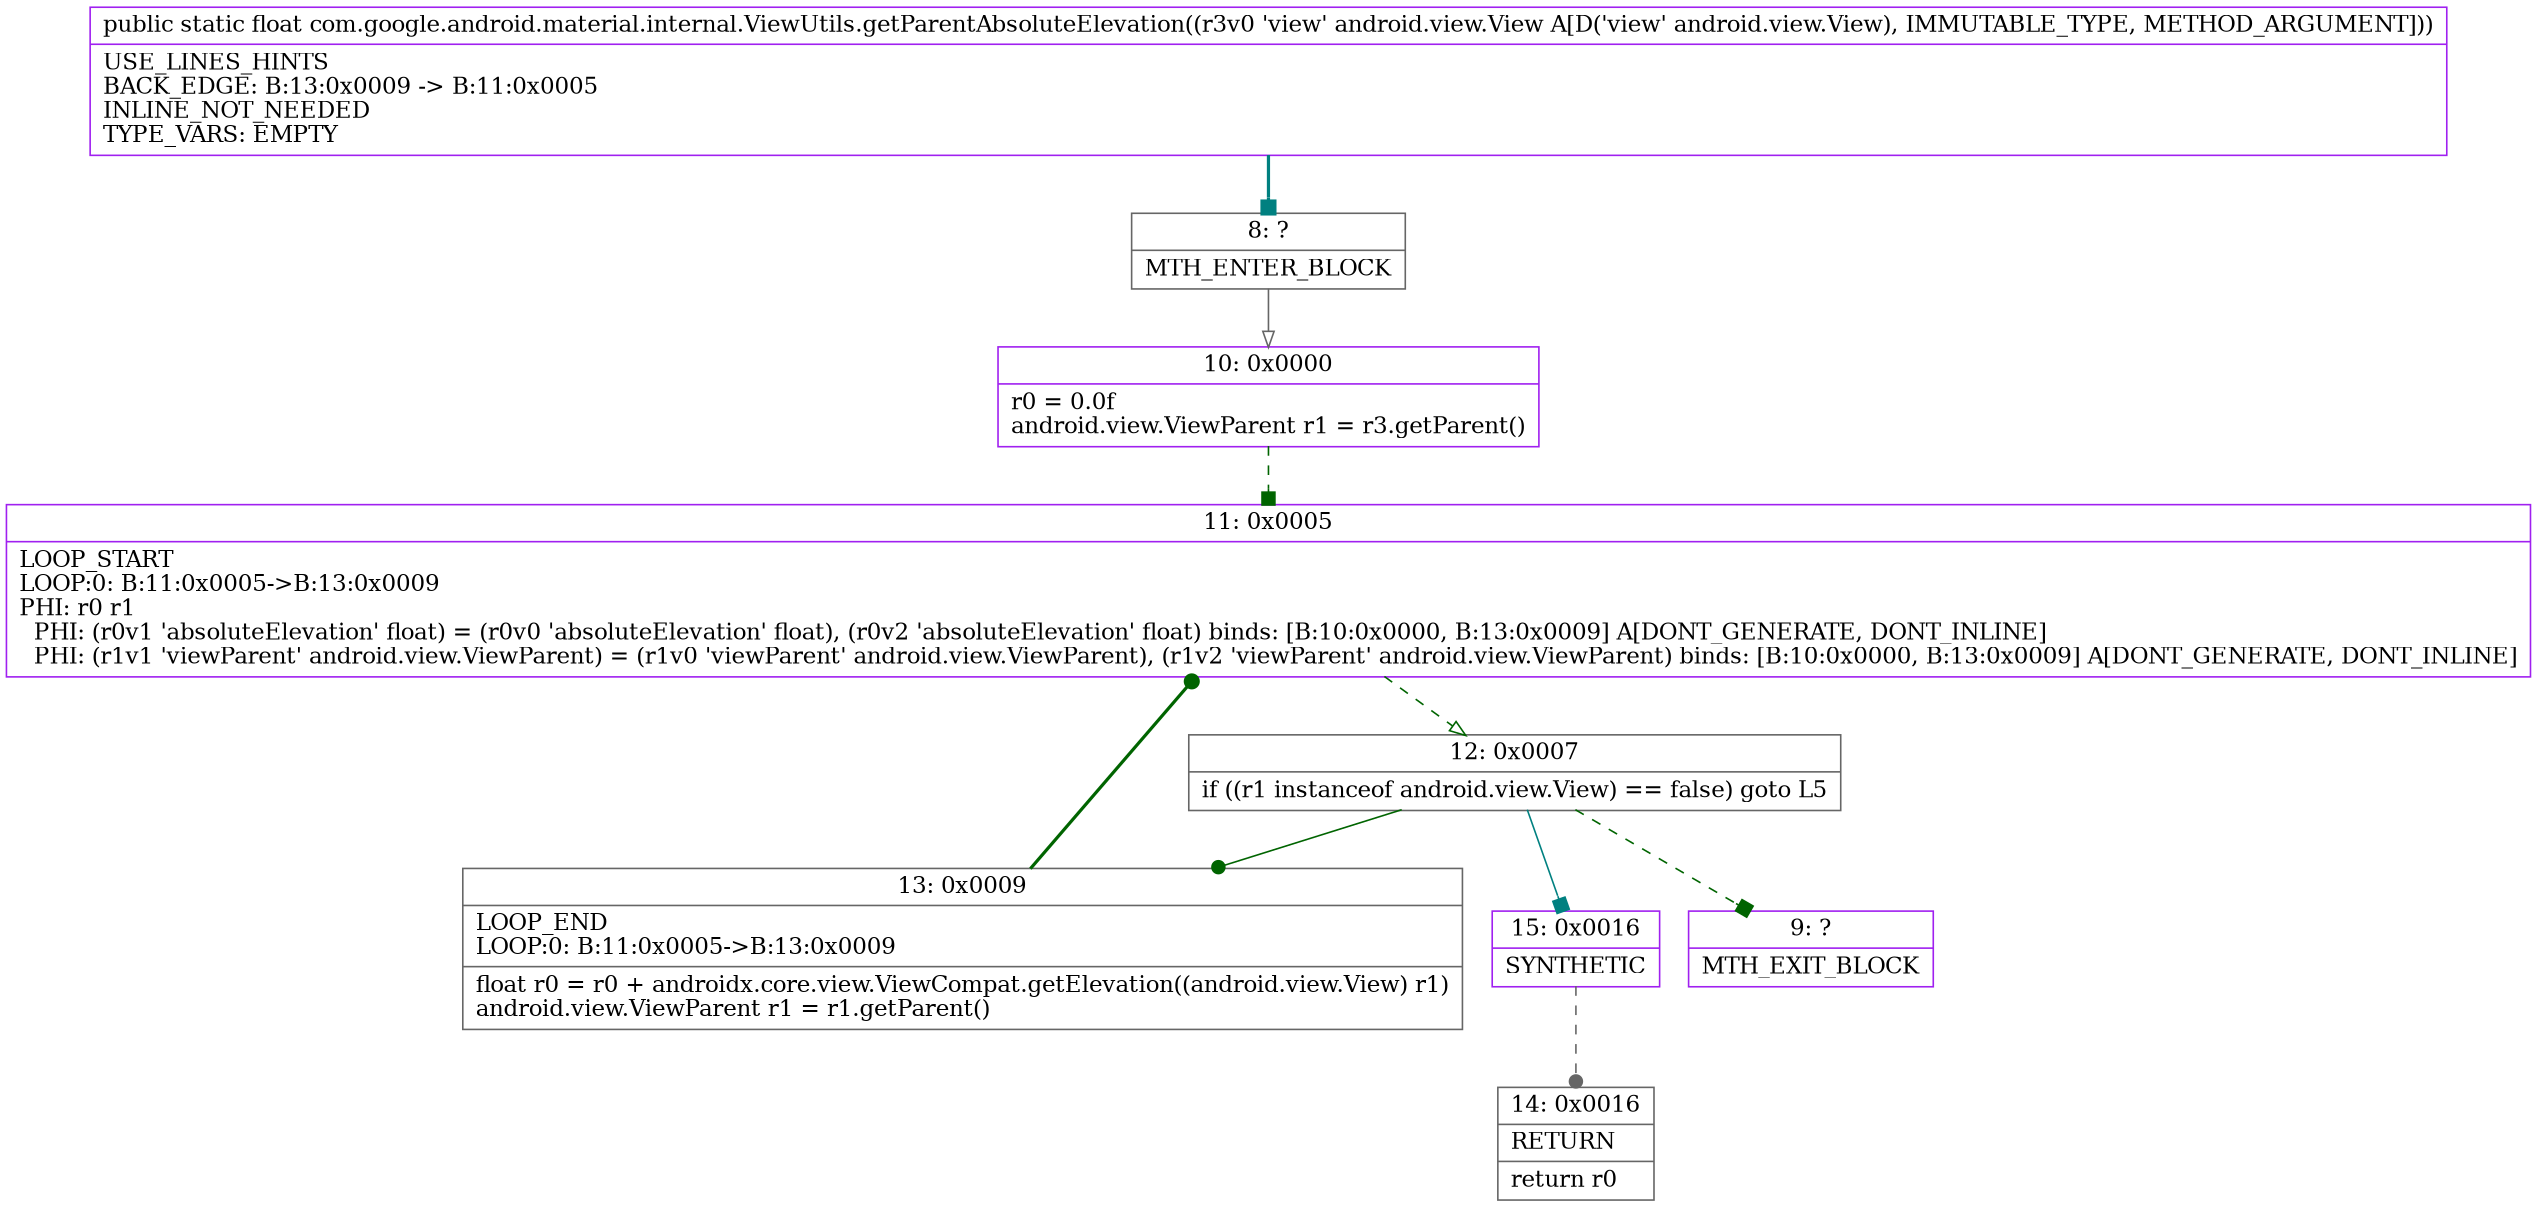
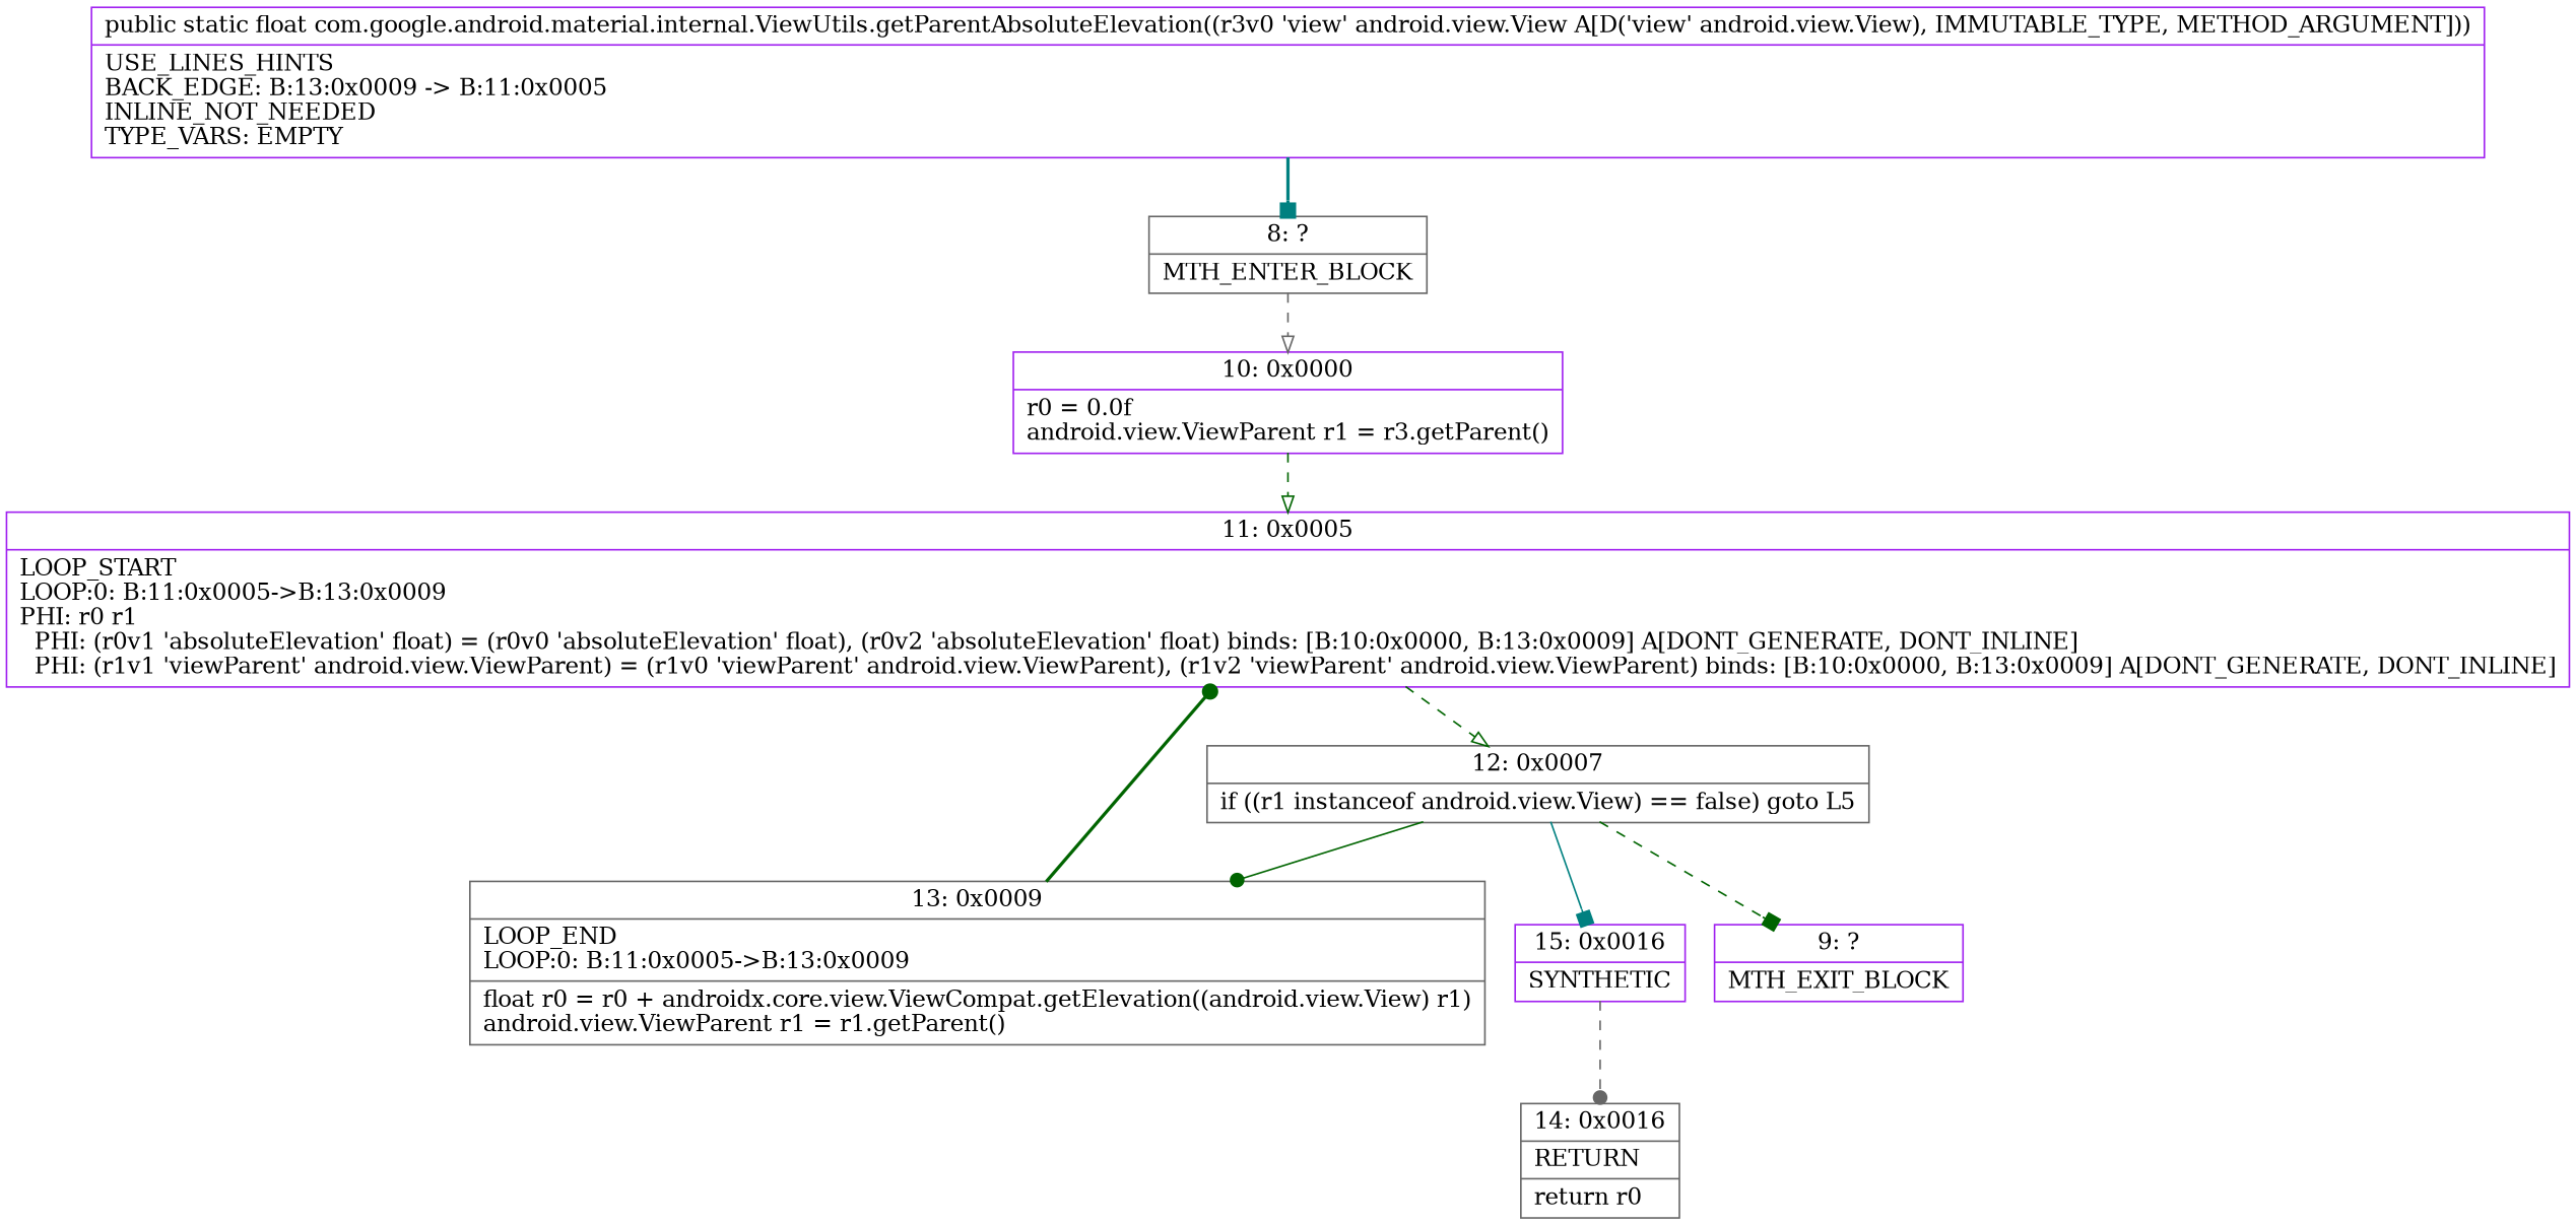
  digraph {
    node [color=purple shape=record]
    edge [arrowhead=box color=darkgreen style=dashed]
    n1 [color=gray40 label="{8\:\ ?|MTH_ENTER_BLOCK\l}"]
    n2 [label="{10\:\ 0x0000|r0 = 0.0f\landroid.view.ViewParent r1 = r3.getParent()\l}"]
    n3 [label="{11\:\ 0x0005|LOOP_START\lLOOP:0: B:11:0x0005\-\>B:13:0x0009\lPHI: r0 r1 \l  PHI: (r0v1 'absoluteElevation' float) = (r0v0 'absoluteElevation' float), (r0v2 'absoluteElevation' float) binds: [B:10:0x0000, B:13:0x0009] A[DONT_GENERATE, DONT_INLINE]\l  PHI: (r1v1 'viewParent' android.view.ViewParent) = (r1v0 'viewParent' android.view.ViewParent), (r1v2 'viewParent' android.view.ViewParent) binds: [B:10:0x0000, B:13:0x0009] A[DONT_GENERATE, DONT_INLINE]\l}"]
    n4 [color=gray40 label="{12\:\ 0x0007|if ((r1 instanceof android.view.View) == false) goto L5\l}"]
    n5 [color=gray40 label="{13\:\ 0x0009|LOOP_END\lLOOP:0: B:11:0x0005\-\>B:13:0x0009\l|float r0 = r0 + androidx.core.view.ViewCompat.getElevation((android.view.View) r1)\landroid.view.ViewParent r1 = r1.getParent()\l}"]
    n6 [label="{15\:\ 0x0016|SYNTHETIC\l}"]
    n7 [label="{9\:\ ?|MTH_EXIT_BLOCK\l}"]
    n8 [color=gray40 label="{14\:\ 0x0016|RETURN\l|return r0\l}"]
    n9 [label="{public static float com.google.android.material.internal.ViewUtils.getParentAbsoluteElevation((r3v0 'view' android.view.View A[D('view' android.view.View), IMMUTABLE_TYPE, METHOD_ARGUMENT]))  | USE_LINES_HINTS\lBACK_EDGE: B:13:0x0009 \-\> B:11:0x0005\lINLINE_NOT_NEEDED\lTYPE_VARS: EMPTY\l}"]
-   n1 -> n2 [arrowhead=onormal color=gray40 style=solid]
-   n2 -> n3
+   n1 -> n2 [arrowhead=onormal color=gray40]
+   n2 -> n3 [arrowhead=onormal]
    n3 -> n4 [arrowhead=onormal]
    n4 -> n5 [arrowhead=dot style=solid]
    n4 -> n6 [color=teal style=solid]
    n4 -> n7
    n5 -> n3 [arrowhead=dot style=bold]
    n6 -> n8 [arrowhead=dot color=gray40]
    n9 -> n1 [color=teal style=bold]
  }
